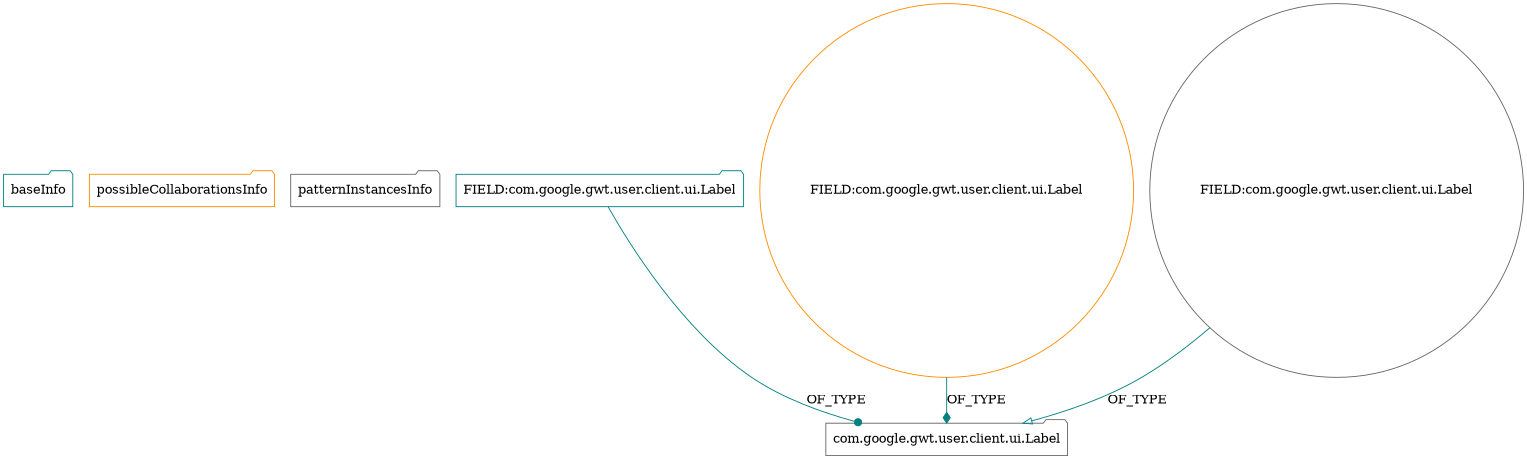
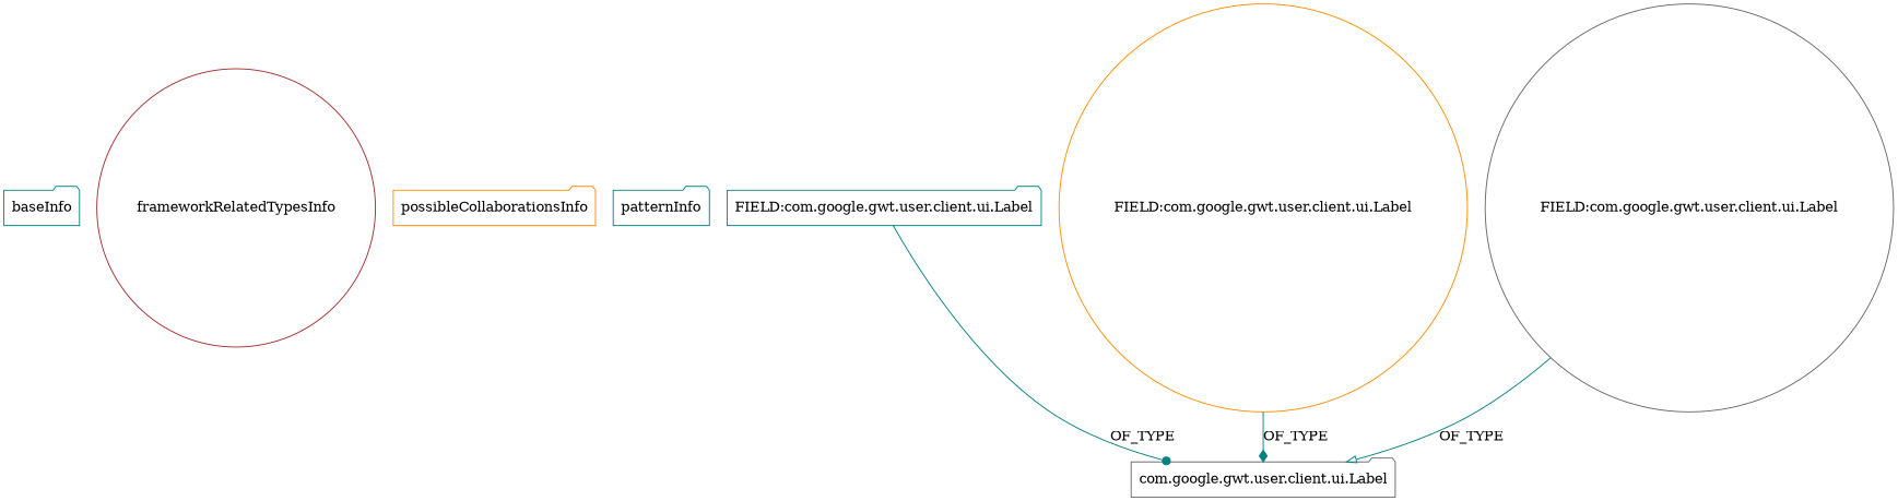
  digraph {
    node [color=teal shape=folder]
    edge [color=teal]
    baseInfo [category=pattern graphId=101 isAnonymous=false possibleRelation=false]
+   frameworkRelatedTypesInfo [color=brown shape=circle]
    possibleCollaborationsInfo [color=darkorange]
-   patternInstancesInfo [0="felype87-gwt~/felype87-gwt/gwt-master/Minefield/src/com/felype/minefield/client/Minefield.java~Minefield~1311" 1="ggeorgovassilis-flatbus~/ggeorgovassilis-flatbus/flatbus-master/flatbus-test/src/main/java/com/bazarooma/flatbus/demo/ui/SummaryWidget.java~SummaryWidget~1349" 2="akjava-GWT-Hangouts~/akjava-GWT-Hangouts/GWT-Hangouts-master/apps/hangout-test/src/com/akjava/gwt/hangout/test2/client/LayoutTest.java~LayoutTest~530" 3="Tok-Ziraja222~/Tok-Ziraja222/Ziraja222-master/src/ziraja/client/view/QuestionView.java~QuestionView~425" 4="Tok-Erwin~/Tok-Erwin/Erwin-master/src/main/java/erwin/client/Erwin.java~Erwin~388" 5="mrsmastara-home~/mrsmastara-home/home-master/youtube/src/main/java/com/youtube/play/client/local/KitchenSink.java~KitchenSink~4059" 6="hmiguellima-ugat~/hmiguellima-ugat/ugat-master/src/org/ucp/gwt/widgets/Balloon.java~Balloon~2986" color=gray40]
+   patternInfo [frequency=7.0 patternRootClient=null]
    n6 [color=gray40 isFrameworkType=false label="com.google.gwt.user.client.ui.Label" vertexType=FRAMEWORK_CLASS_TYPE]
    n7 [isFrameworkType=false label="FIELD:com.google.gwt.user.client.ui.Label" vertexType=FIELD_DECLARATION]
    n8 [color=darkorange isFrameworkType=false label="FIELD:com.google.gwt.user.client.ui.Label" shape=circle vertexType=FIELD_DECLARATION]
    n9 [color=gray40 isFrameworkType=false label="FIELD:com.google.gwt.user.client.ui.Label" shape=circle vertexType=FIELD_DECLARATION]
    n7 -> n6 [arrowhead=dot label=OF_TYPE]
    n8 -> n6 [arrowhead=diamond label=OF_TYPE]
    n9 -> n6 [arrowhead=onormal label=OF_TYPE]
  }
